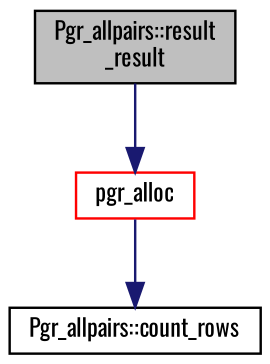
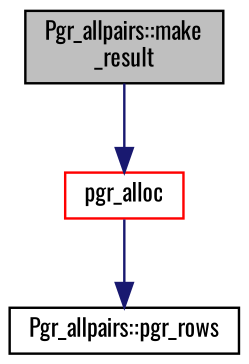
  digraph {
    fontname=Oswald
    rankdir=TB
    node [color=black fillcolor=white fontname=Oswald fontsize=10 shape=record style=filled]
    edge [color=midnightblue fontname=Oswald fontsize=10 labelfontname=Helvetica labelfontsize=10 style=solid]
-   n1 [fillcolor=grey75 fontcolor=black height=0.2 label="Pgr_allpairs::result\l_result" width=0.4]
+   n1 [fillcolor=grey75 fontcolor=black height=0.2 label="Pgr_allpairs::make\l_result" width=0.4]
    n2 [color=red height=0.2 label=pgr_alloc width=0.4]
-   n3 [height=0.2 label="Pgr_allpairs::count_rows" width=0.4]
+   n3 [height=0.2 label="Pgr_allpairs::pgr_rows" width=0.4]
    n1 -> n2
    n2 -> n3
  }
